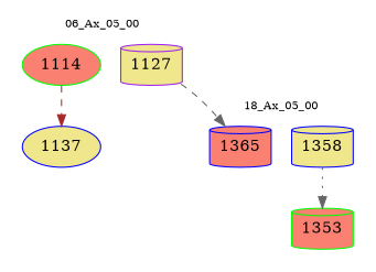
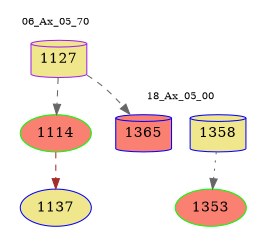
  digraph {
    node [color=blue fillcolor=khaki shape=cylinder style=filled]
    edge [color=gray40 style=dashed]
    n1 [color=purple label=1127]
    n2 [color=green fillcolor=salmon label=1114 shape=ellipse]
    n3 [label=1137 shape=ellipse]
    n4 [label=1358]
-   n5 [color=green fillcolor=salmon label=1353]
+   n5 [color=green fillcolor=salmon label=1353 shape=ellipse]
    n6 [fillcolor=salmon label=1365]
    subgraph cluster_1 {
      color=white
      fontsize=10
-     label="06_Ax_05_00"
+     label="06_Ax_05_70"
      n1
      n2
      n3
    }
    subgraph cluster_2 {
      color=white
      fontsize=10
      label="18_Ax_05_00"
      n4
      n5
      n6
    }
+   n1 -> n2
    n1 -> n6
    n2 -> n3 [color=brown]
    n4 -> n5 [style=dotted]
  }
